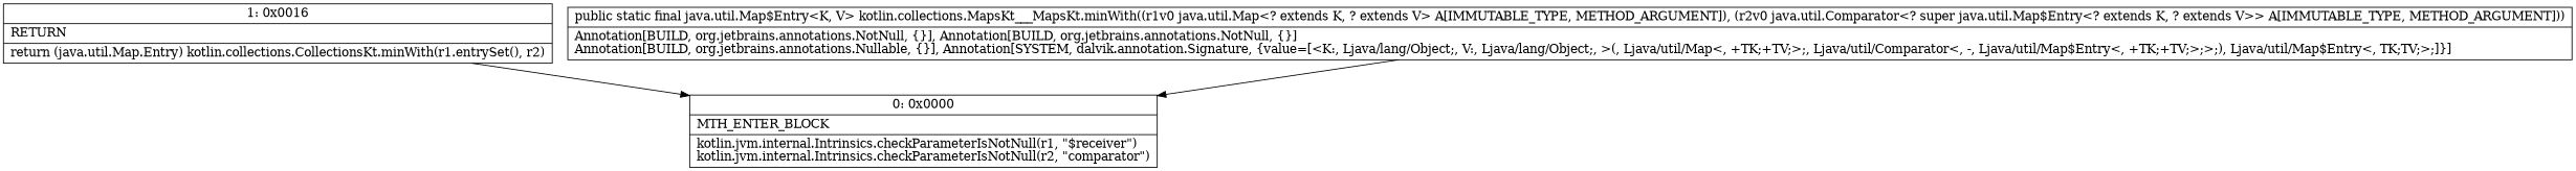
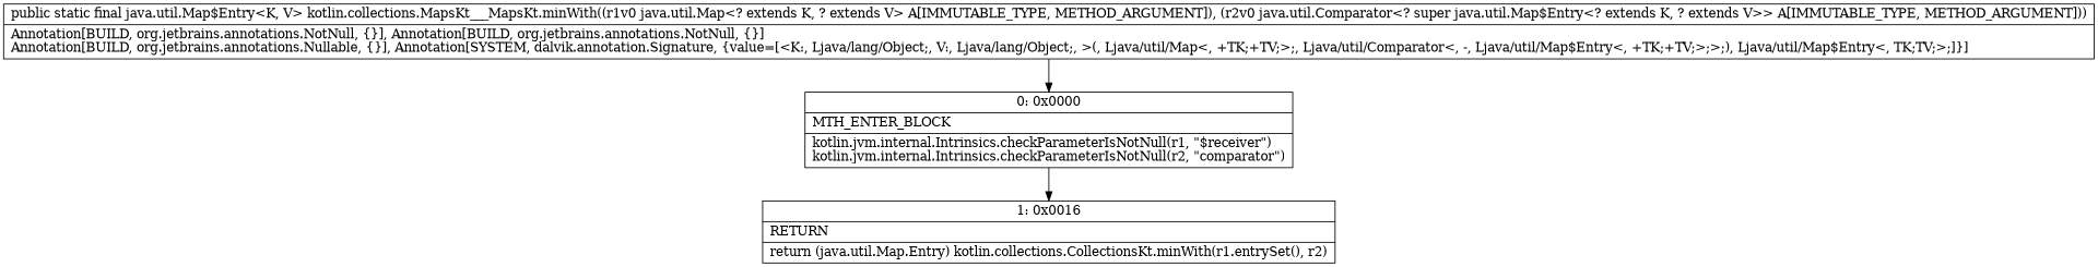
  digraph {
    node [shape=record]
    n1 [label="{0\:\ 0x0000|MTH_ENTER_BLOCK\l|kotlin.jvm.internal.Intrinsics.checkParameterIsNotNull(r1, \"$receiver\")\lkotlin.jvm.internal.Intrinsics.checkParameterIsNotNull(r2, \"comparator\")\l}"]
    n2 [label="{1\:\ 0x0016|RETURN\l|return (java.util.Map.Entry) kotlin.collections.CollectionsKt.minWith(r1.entrySet(), r2)\l}"]
    n3 [label="{public static final java.util.Map$Entry\<K, V\> kotlin.collections.MapsKt___MapsKt.minWith((r1v0 java.util.Map\<? extends K, ? extends V\> A[IMMUTABLE_TYPE, METHOD_ARGUMENT]), (r2v0 java.util.Comparator\<? super java.util.Map$Entry\<? extends K, ? extends V\>\> A[IMMUTABLE_TYPE, METHOD_ARGUMENT]))  | Annotation[BUILD, org.jetbrains.annotations.NotNull, \{\}], Annotation[BUILD, org.jetbrains.annotations.NotNull, \{\}]\lAnnotation[BUILD, org.jetbrains.annotations.Nullable, \{\}], Annotation[SYSTEM, dalvik.annotation.Signature, \{value=[\<K:, Ljava\/lang\/Object;, V:, Ljava\/lang\/Object;, \>(, Ljava\/util\/Map\<, +TK;+TV;\>;, Ljava\/util\/Comparator\<, \-, Ljava\/util\/Map$Entry\<, +TK;+TV;\>;\>;), Ljava\/util\/Map$Entry\<, TK;TV;\>;]\}]\l}"]
-   n2 -> n1
+   n1 -> n2
    n3 -> n1
  }
